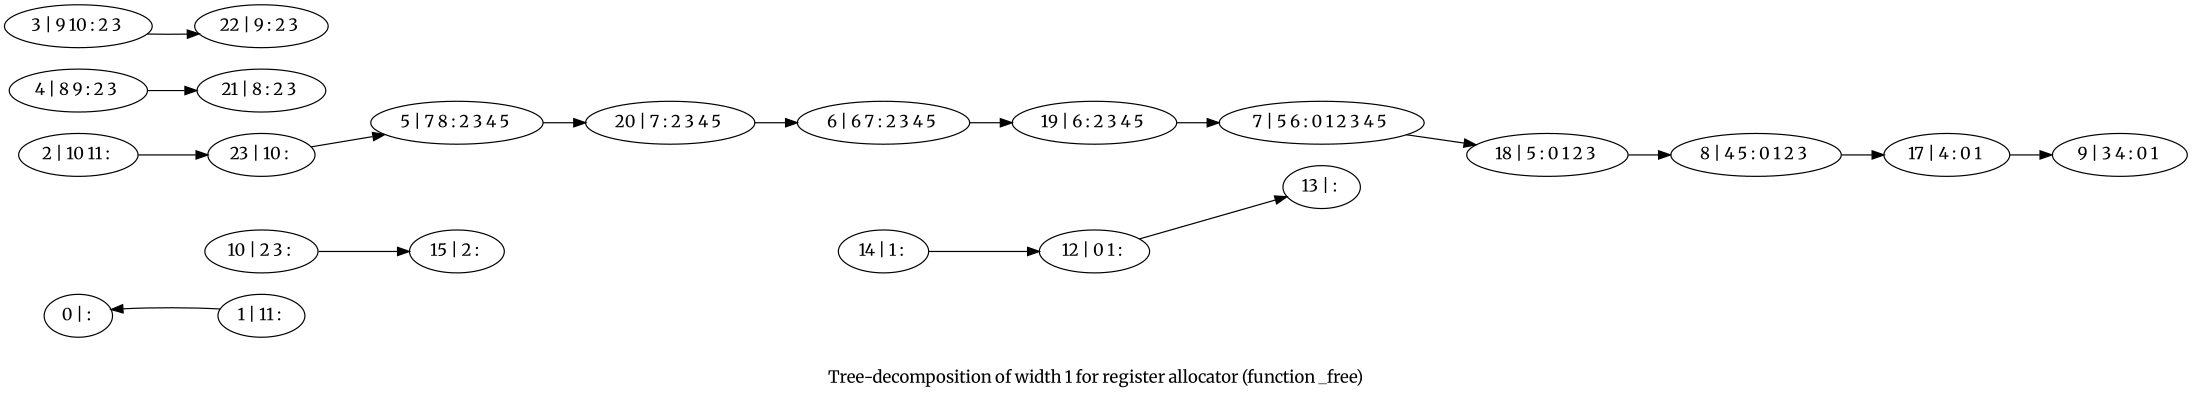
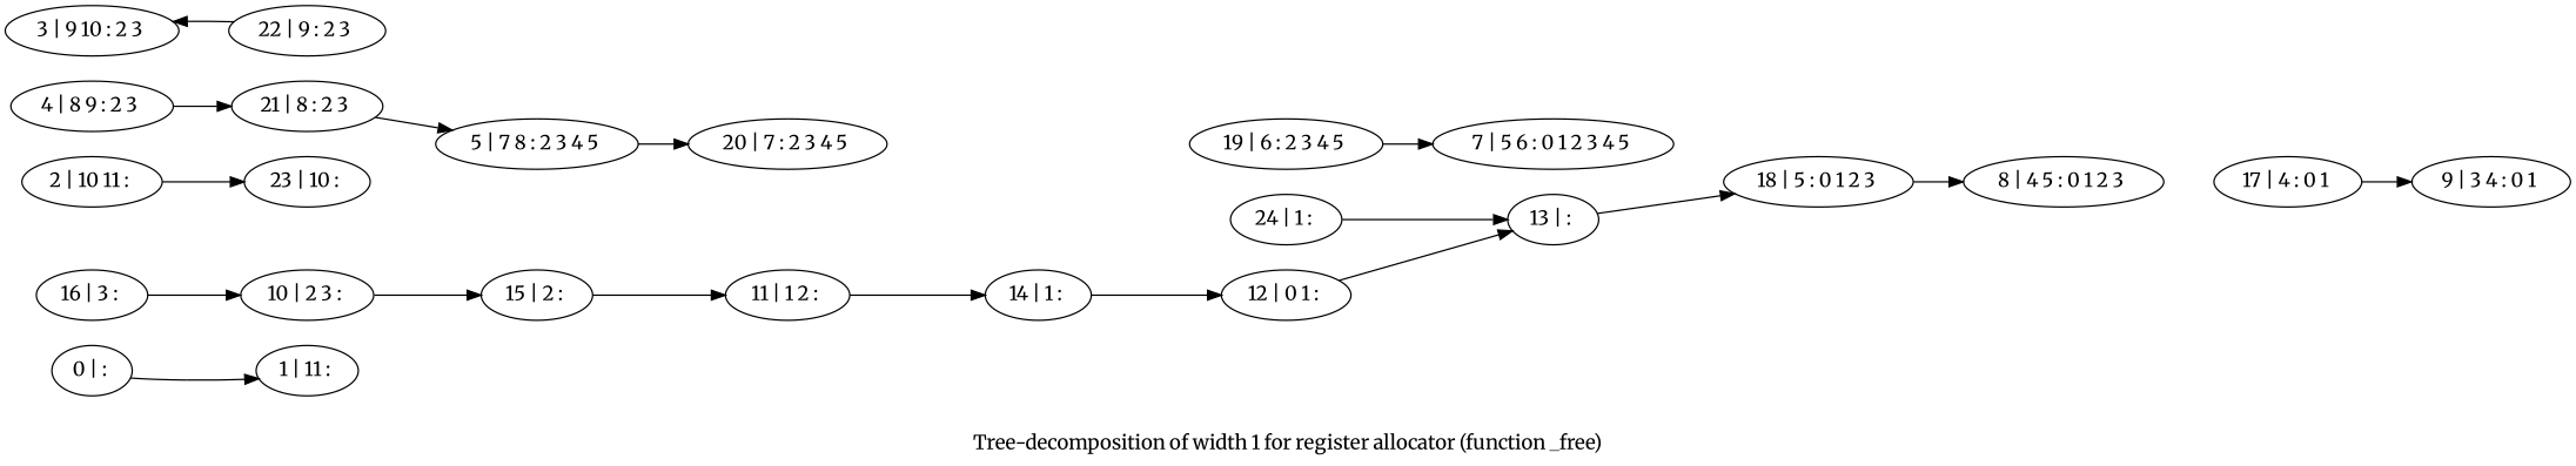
  digraph {
    fontname=Merriweather
    label="Tree-decomposition of width 1 for register allocator (function _free)"
    rankdir=LR
    node [fontname=Merriweather]
    edge [fontname=Merriweather]
    n1 [label="0 | : "]
    n2 [label="1 | 11 : "]
    n3 [label="2 | 10 11 : "]
    n4 [label="23 | 10 : "]
    n5 [label="3 | 9 10 : 2 3 "]
    n6 [label="22 | 9 : 2 3 "]
    n7 [label="4 | 8 9 : 2 3 "]
    n8 [label="21 | 8 : 2 3 "]
    n9 [label="5 | 7 8 : 2 3 4 5 "]
    n10 [label="20 | 7 : 2 3 4 5 "]
-   n11 [label="6 | 6 7 : 2 3 4 5 "]
    n12 [label="19 | 6 : 2 3 4 5 "]
    n13 [label="7 | 5 6 : 0 1 2 3 4 5 "]
    n14 [label="18 | 5 : 0 1 2 3 "]
    n15 [label="8 | 4 5 : 0 1 2 3 "]
    n16 [label="17 | 4 : 0 1 "]
    n17 [label="9 | 3 4 : 0 1 "]
+   n18 [label="16 | 3 : "]
    n19 [label="10 | 2 3 : "]
    n20 [label="15 | 2 : "]
+   n21 [label="11 | 1 2 : "]
    n22 [label="14 | 1 : "]
    n23 [label="12 | 0 1 : "]
    n24 [label="13 | : "]
-   n2 -> n1
+   n25 [label="24 | 1 : "]
+   n1 -> n2
    n3 -> n4
-   n5 -> n6
+   n6 -> n5
    n7 -> n8
-   n4 -> n9
+   n8 -> n9
    n9 -> n10
-   n10 -> n11
-   n11 -> n12
    n12 -> n13
-   n13 -> n14
+   n24 -> n14
    n14 -> n15
-   n15 -> n16
    n16 -> n17
+   n18 -> n19
    n19 -> n20
+   n20 -> n21
+   n21 -> n22
    n22 -> n23
    n23 -> n24
+   n25 -> n24
  }
